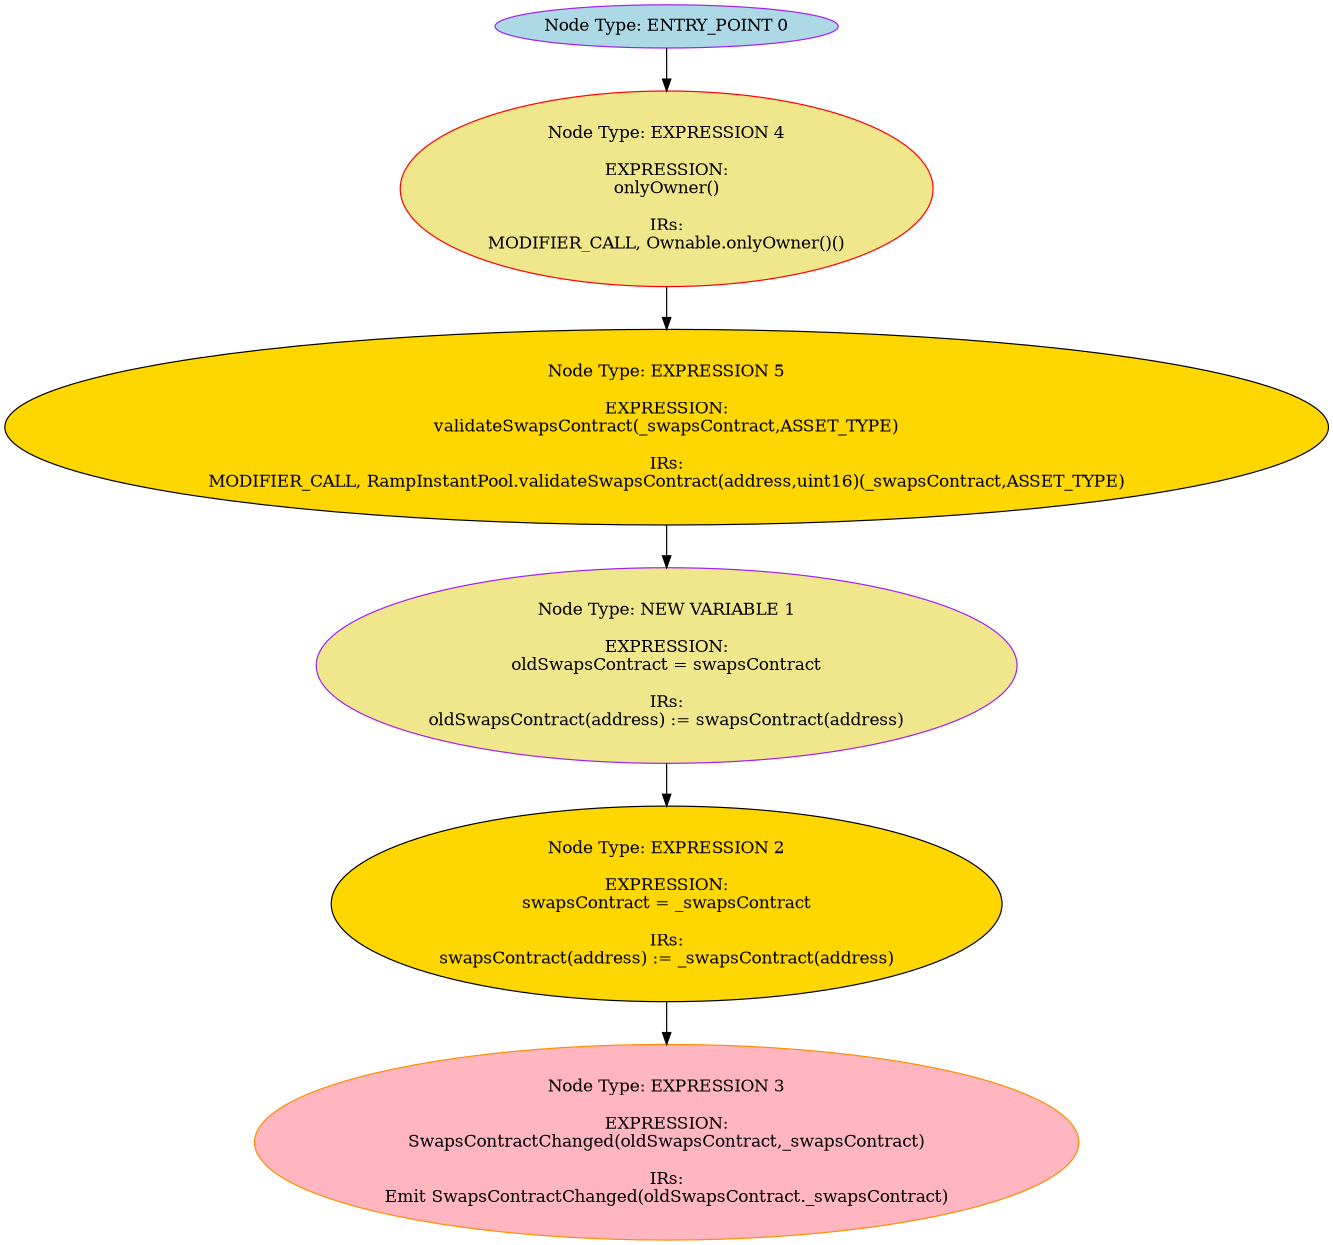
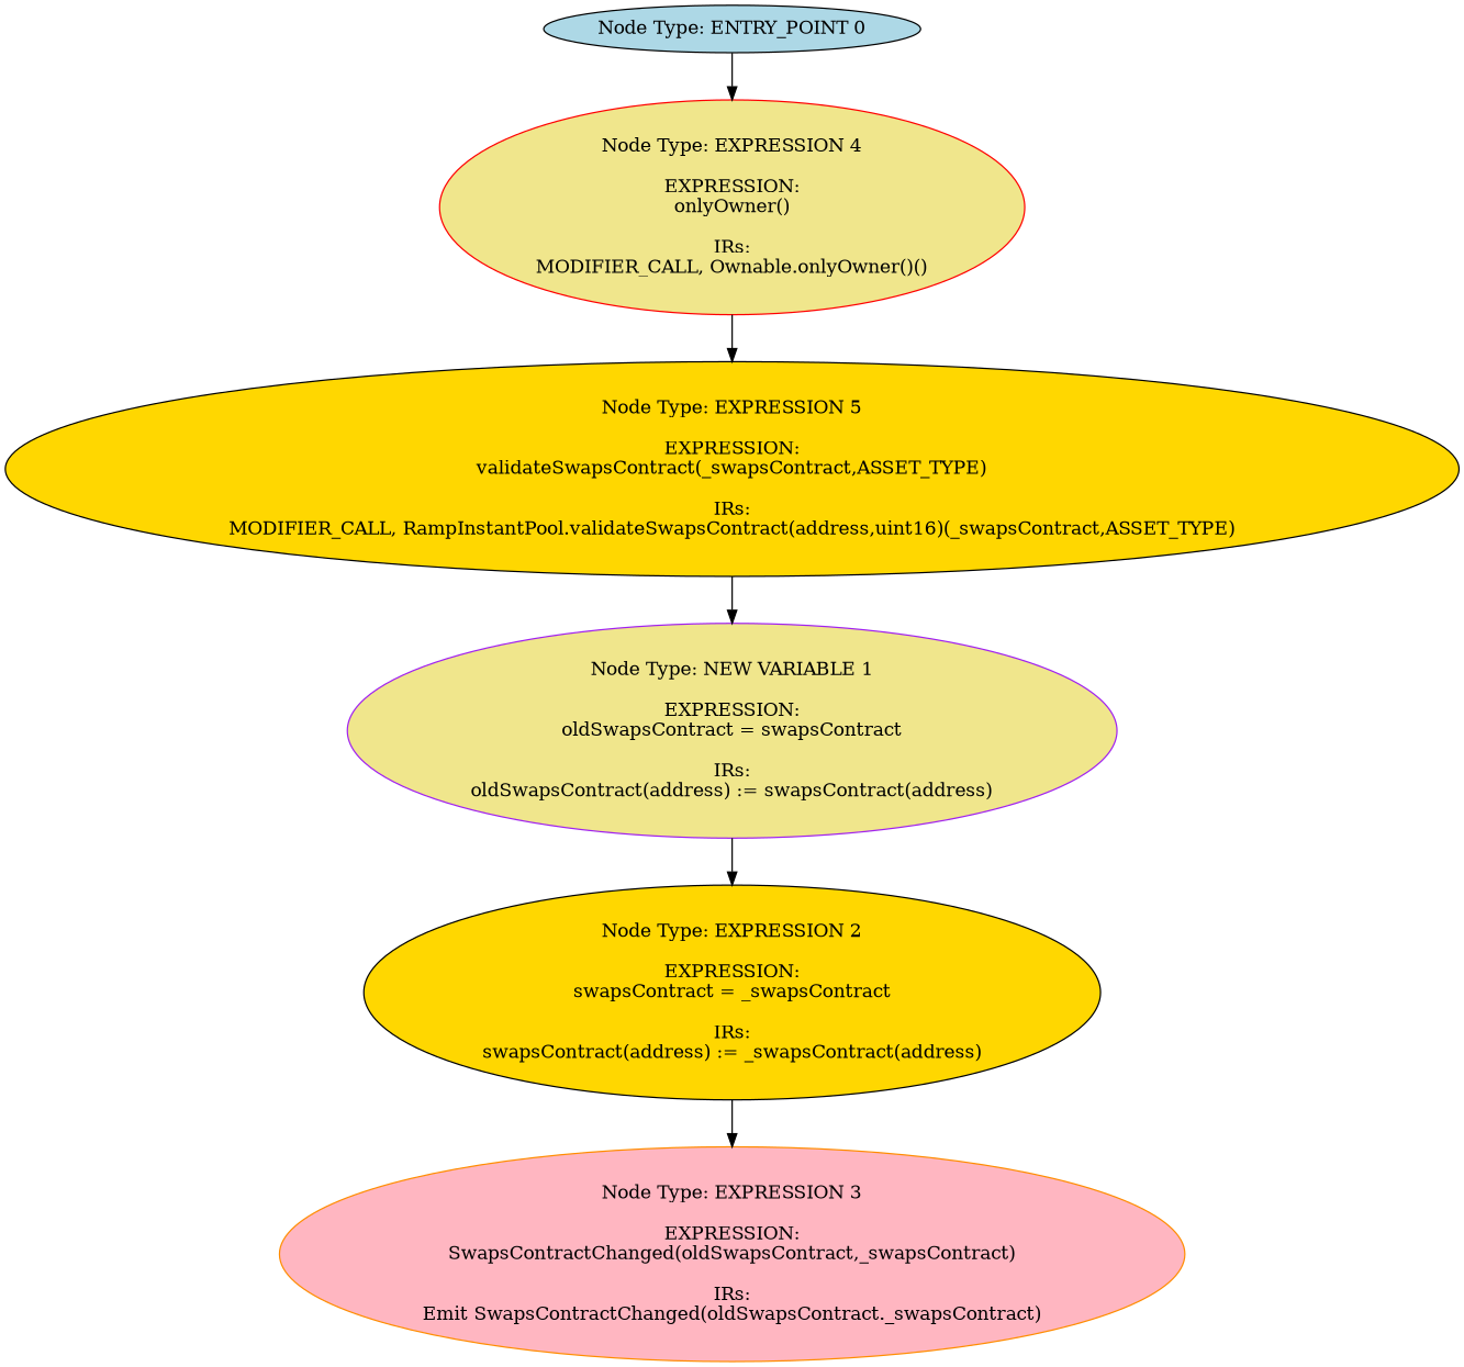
  digraph {
    node [style=filled fillcolor=khaki color=purple]
-   n1 [label="Node Type: ENTRY_POINT 0\n" fillcolor=lightblue]
+   n1 [label="Node Type: ENTRY_POINT 0\n" fillcolor=lightblue color=black]
    n2 [label="Node Type: EXPRESSION 4\n\nEXPRESSION:\nonlyOwner()\n\nIRs:\nMODIFIER_CALL, Ownable.onlyOwner()()" color=red]
    n3 [label="Node Type: EXPRESSION 5\n\nEXPRESSION:\nvalidateSwapsContract(_swapsContract,ASSET_TYPE)\n\nIRs:\nMODIFIER_CALL, RampInstantPool.validateSwapsContract(address,uint16)(_swapsContract,ASSET_TYPE)" fillcolor=gold color=black]
    n4 [label="Node Type: NEW VARIABLE 1\n\nEXPRESSION:\noldSwapsContract = swapsContract\n\nIRs:\noldSwapsContract(address) := swapsContract(address)"]
    n5 [label="Node Type: EXPRESSION 2\n\nEXPRESSION:\nswapsContract = _swapsContract\n\nIRs:\nswapsContract(address) := _swapsContract(address)" fillcolor=gold color=black]
    n6 [label="Node Type: EXPRESSION 3\n\nEXPRESSION:\nSwapsContractChanged(oldSwapsContract,_swapsContract)\n\nIRs:\nEmit SwapsContractChanged(oldSwapsContract._swapsContract)" fillcolor=lightpink color=darkorange]
    n1 -> n2
    n2 -> n3
    n3 -> n4
    n4 -> n5
    n5 -> n6
  }
